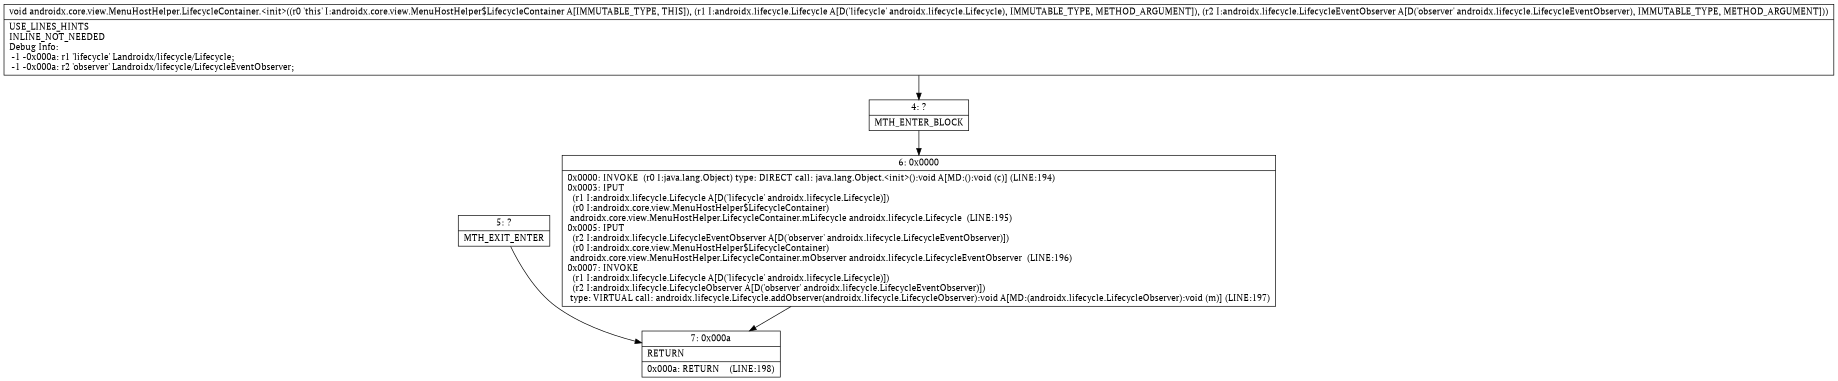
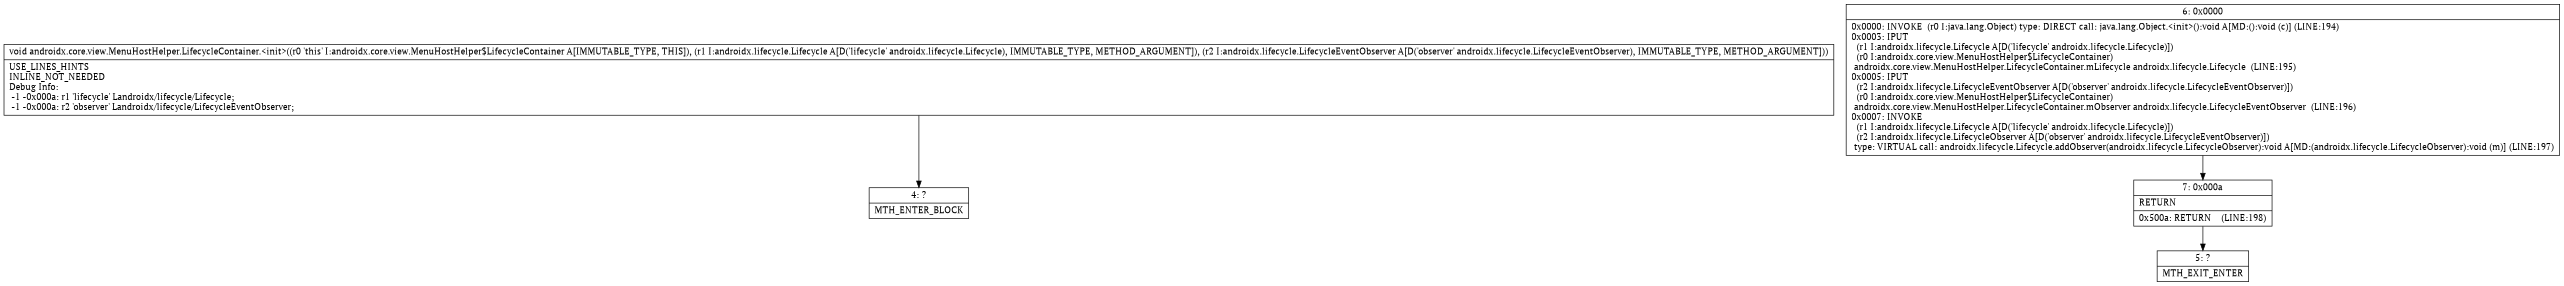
  digraph {
    fontname="PT Serif"
    node [fontname="PT Serif" shape=record]
    edge [fontname="PT Serif"]
    n1 [label="{4\:\ ?|MTH_ENTER_BLOCK\l}"]
    n2 [label="{6\:\ 0x0000|0x0000: INVOKE  (r0 I:java.lang.Object) type: DIRECT call: java.lang.Object.\<init\>():void A[MD:():void (c)] (LINE:194)\l0x0003: IPUT  \l  (r1 I:androidx.lifecycle.Lifecycle A[D('lifecycle' androidx.lifecycle.Lifecycle)])\l  (r0 I:androidx.core.view.MenuHostHelper$LifecycleContainer)\l androidx.core.view.MenuHostHelper.LifecycleContainer.mLifecycle androidx.lifecycle.Lifecycle  (LINE:195)\l0x0005: IPUT  \l  (r2 I:androidx.lifecycle.LifecycleEventObserver A[D('observer' androidx.lifecycle.LifecycleEventObserver)])\l  (r0 I:androidx.core.view.MenuHostHelper$LifecycleContainer)\l androidx.core.view.MenuHostHelper.LifecycleContainer.mObserver androidx.lifecycle.LifecycleEventObserver  (LINE:196)\l0x0007: INVOKE  \l  (r1 I:androidx.lifecycle.Lifecycle A[D('lifecycle' androidx.lifecycle.Lifecycle)])\l  (r2 I:androidx.lifecycle.LifecycleObserver A[D('observer' androidx.lifecycle.LifecycleEventObserver)])\l type: VIRTUAL call: androidx.lifecycle.Lifecycle.addObserver(androidx.lifecycle.LifecycleObserver):void A[MD:(androidx.lifecycle.LifecycleObserver):void (m)] (LINE:197)\l}"]
-   n3 [label="{7\:\ 0x000a|RETURN\l|0x000a: RETURN    (LINE:198)\l}"]
+   n3 [label="{7\:\ 0x000a|RETURN\l|0x500a: RETURN    (LINE:198)\l}"]
    n4 [label="{5\:\ ?|MTH_EXIT_ENTER\l}"]
    n5 [label="{void androidx.core.view.MenuHostHelper.LifecycleContainer.\<init\>((r0 'this' I:androidx.core.view.MenuHostHelper$LifecycleContainer A[IMMUTABLE_TYPE, THIS]), (r1 I:androidx.lifecycle.Lifecycle A[D('lifecycle' androidx.lifecycle.Lifecycle), IMMUTABLE_TYPE, METHOD_ARGUMENT]), (r2 I:androidx.lifecycle.LifecycleEventObserver A[D('observer' androidx.lifecycle.LifecycleEventObserver), IMMUTABLE_TYPE, METHOD_ARGUMENT]))  | USE_LINES_HINTS\lINLINE_NOT_NEEDED\lDebug Info:\l  \-1 \-0x000a: r1 'lifecycle' Landroidx\/lifecycle\/Lifecycle;\l  \-1 \-0x000a: r2 'observer' Landroidx\/lifecycle\/LifecycleEventObserver;\l}"]
-   n1 -> n2
    n2 -> n3
-   n4 -> n3
+   n3 -> n4
    n5 -> n1
  }
